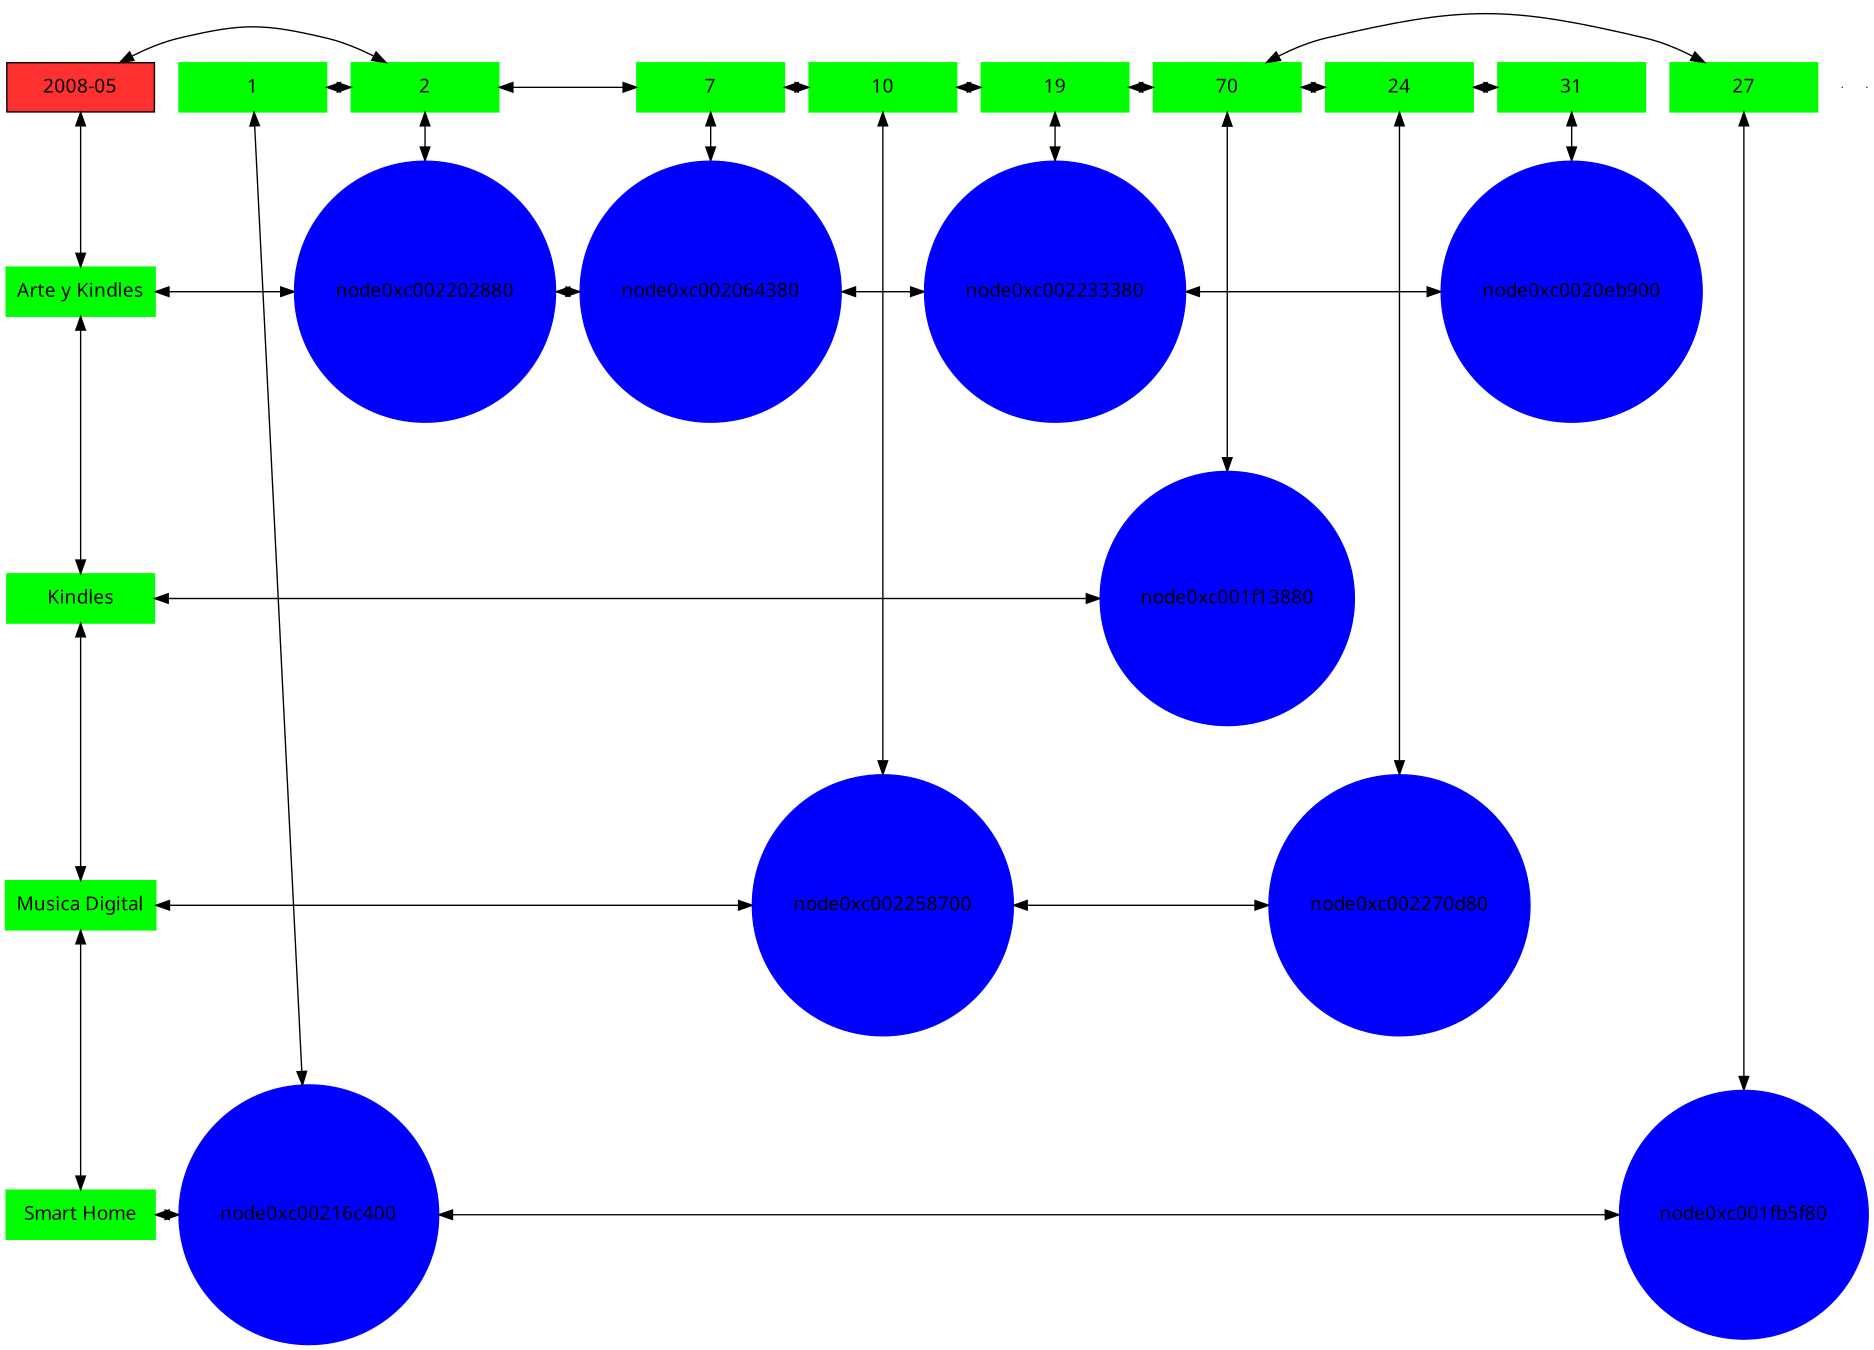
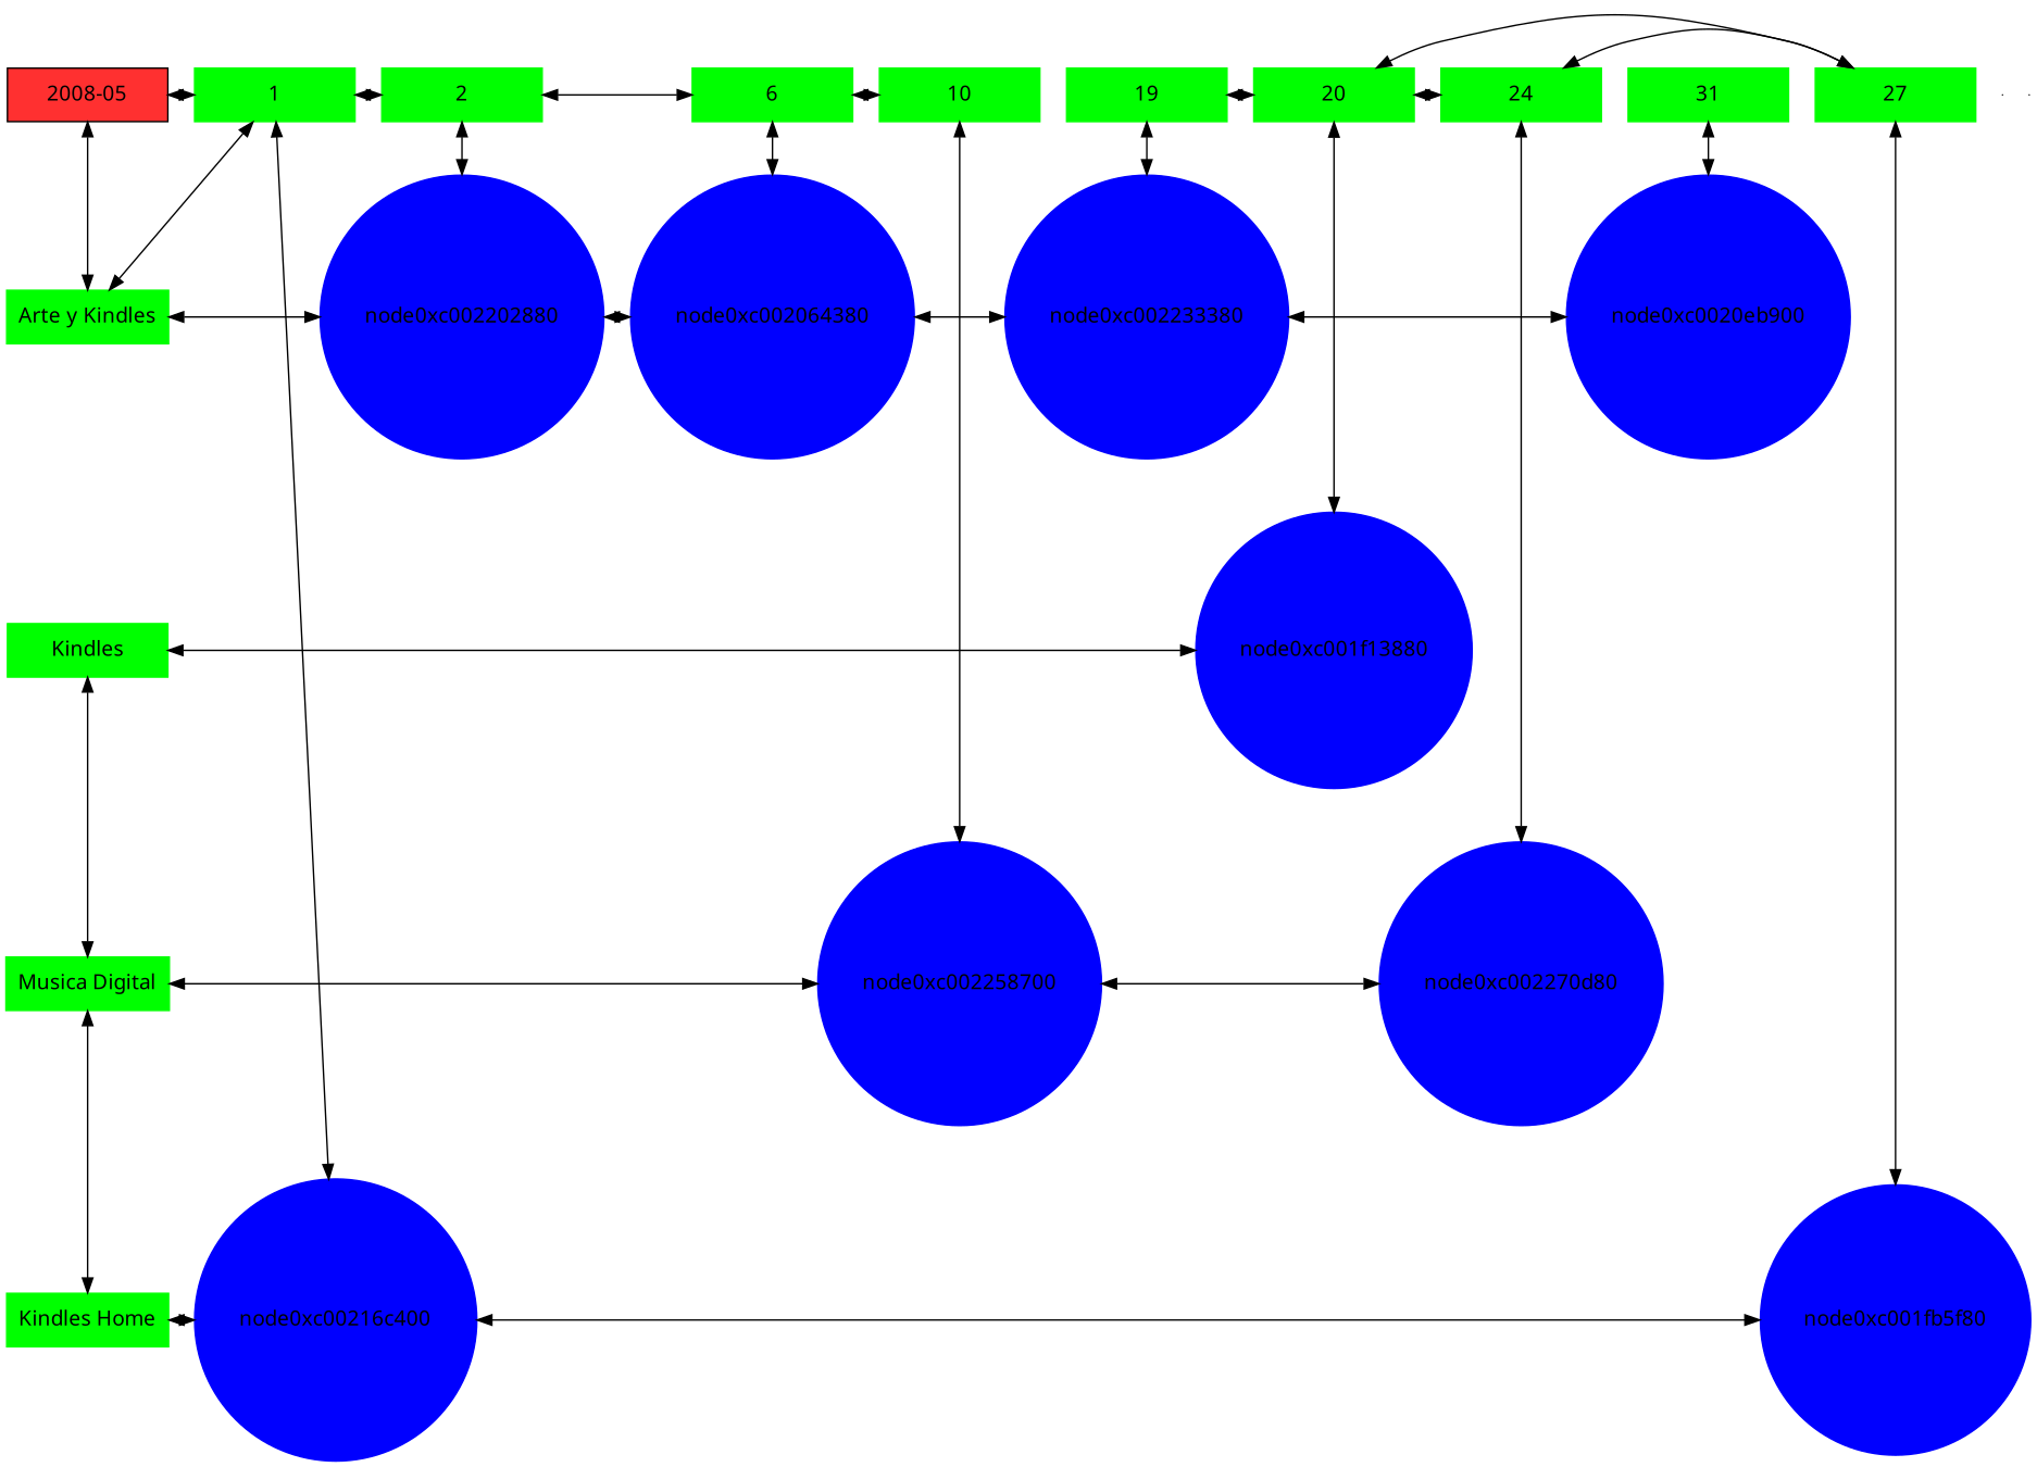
  digraph {
    fontname="Noto Sans"
    node [fontname="Noto Sans" group=1 shape=box style=filled color=green]
    edge [dir=both fontname="Noto Sans"]
    n1 [fillcolor=firebrick1 label="2008-05" width=1.5 color=""]
    n2 [label=1 width=1.5]
    n3 [group=2 label=2 width=1.5]
-   n4 [group=7 label=7 width=1.5]
+   n4 [group=7 label=6 width=1.5]
    n5 [group=10 label=10 width=1.5]
    n6 [group=19 label=19 width=1.5]
-   n7 [group=20 label=70 width=1.5]
+   n7 [group=20 label=20 width=1.5]
    n8 [group=24 label=24 width=1.5]
    n9 [group=27 label=27 width=1.5]
    n10 [group=31 label=31 width=1.5]
    n11 [label="Arte y Kindles" width=1.5]
    node0xc002202880 [color=blue group=2 shape=circle width=0.5]
    node0xc002064380 [color=blue group=7 shape=circle width=0.5]
    node0xc002233380 [color=blue group=19 shape=circle width=0.5]
    node0xc0020eb900 [color=blue group=31 shape=circle width=0.5]
    n16 [label=Kindles width=1.5]
    node0xc001f13880 [color=blue group=20 shape=circle width=0.5]
    n18 [label="Musica Digital" width=1.5]
    node0xc002258700 [color=blue group=10 shape=circle width=0.5]
    node0xc002270d80 [color=blue group=24 shape=circle width=0.5]
-   n21 [label="Smart Home" width=1.5]
+   n21 [label="Kindles Home" width=1.5]
    node0xc00216c400 [color=blue shape=circle width=0.5]
    node0xc001fb5f80 [color=blue group=27 shape=circle width=0.5]
    e0 [shape=point width=0 group="" style="" color=""]
    e1 [shape=point width=0 group="" style="" color=""]
    subgraph sub_1 {
      rank=same
      n1
      n2
    }
    subgraph sub_2 {
      rank=same
      n2
      n3
    }
    subgraph sub_3 {
      rank=same
      n3
      n4
    }
    subgraph sub_4 {
      rank=same
      n4
      n5
    }
    subgraph sub_5 {
      rank=same
      n5
      n6
    }
    subgraph sub_6 {
      rank=same
      n6
      n7
    }
    subgraph sub_7 {
      rank=same
      n7
      n8
    }
    subgraph sub_8 {
      rank=same
      n8
      n9
    }
    subgraph sub_9 {
      rank=same
      n9
      n10
    }
    subgraph sub_10 {
      rank=same
      n11
      node0xc002202880
    }
    subgraph sub_11 {
      rank=same
      node0xc002202880
      node0xc002064380
    }
    subgraph sub_12 {
      rank=same
      node0xc002064380
      node0xc002233380
    }
    subgraph sub_13 {
      rank=same
      node0xc002233380
      node0xc0020eb900
    }
    subgraph sub_14 {
      rank=same
      n16
      node0xc001f13880
    }
    subgraph sub_15 {
      rank=same
      n18
      node0xc002258700
    }
    subgraph sub_16 {
      rank=same
      node0xc002258700
      node0xc002270d80
    }
    subgraph sub_17 {
      rank=same
      n21
      node0xc00216c400
    }
    subgraph sub_18 {
      rank=same
      node0xc00216c400
      node0xc001fb5f80
    }
-   n1 -> n3
+   n1 -> n2
    n1 -> n11
    n2 -> n3
    n2 -> node0xc00216c400
    n3 -> n4
    n3 -> node0xc002202880
    n4 -> n5
    n4 -> node0xc002064380
-   n5 -> n6
    n5 -> node0xc002258700
    n6 -> n7
    n6 -> node0xc002233380
    n7 -> n8
    n7 -> node0xc001f13880
-   n8 -> n10
+   n8 -> n9
    n8 -> node0xc002270d80
    n9 -> n7
    n9 -> node0xc001fb5f80
    n10 -> node0xc0020eb900
    n11 -> node0xc002202880
-   n11 -> n16
+   n11 -> n2
    node0xc002202880 -> node0xc002064380
    node0xc002064380 -> node0xc002233380
    node0xc002233380 -> node0xc0020eb900
    n16 -> node0xc001f13880
    n16 -> n18
    n18 -> node0xc002258700
    n18 -> n21
    node0xc002258700 -> node0xc002270d80
    n21 -> node0xc00216c400
    node0xc00216c400 -> node0xc001fb5f80
  }
